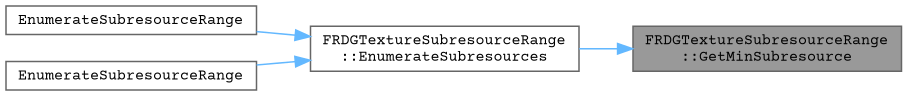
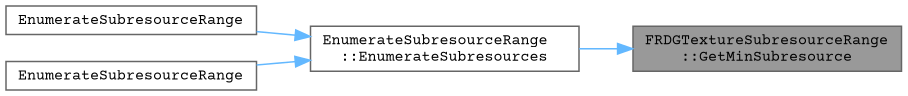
  digraph {
    rankdir=RL
    fontname="Courier Prime"
    node [color=grey40 fillcolor=white fontname="Courier Prime" fontsize=10 shape=box style=filled]
    edge [color=steelblue1 dir=back fontname="Courier Prime" fontsize=10 labelfontname=Helvetica labelfontsize=10 style=solid]
    n1 [color=gray40 fillcolor=grey60 fontcolor=black height=0.2 label="FRDGTextureSubresourceRange\l::GetMinSubresource" width=0.4]
-   n2 [height=0.2 label="FRDGTextureSubresourceRange\l::EnumerateSubresources" width=0.4]
+   n2 [height=0.2 label="EnumerateSubresourceRange\l::EnumerateSubresources" width=0.4]
    n3 [height=0.2 label=EnumerateSubresourceRange width=0.4]
    n4 [height=0.2 label=EnumerateSubresourceRange width=0.4]
    n1 -> n2
    n2 -> n3
    n2 -> n4
  }
